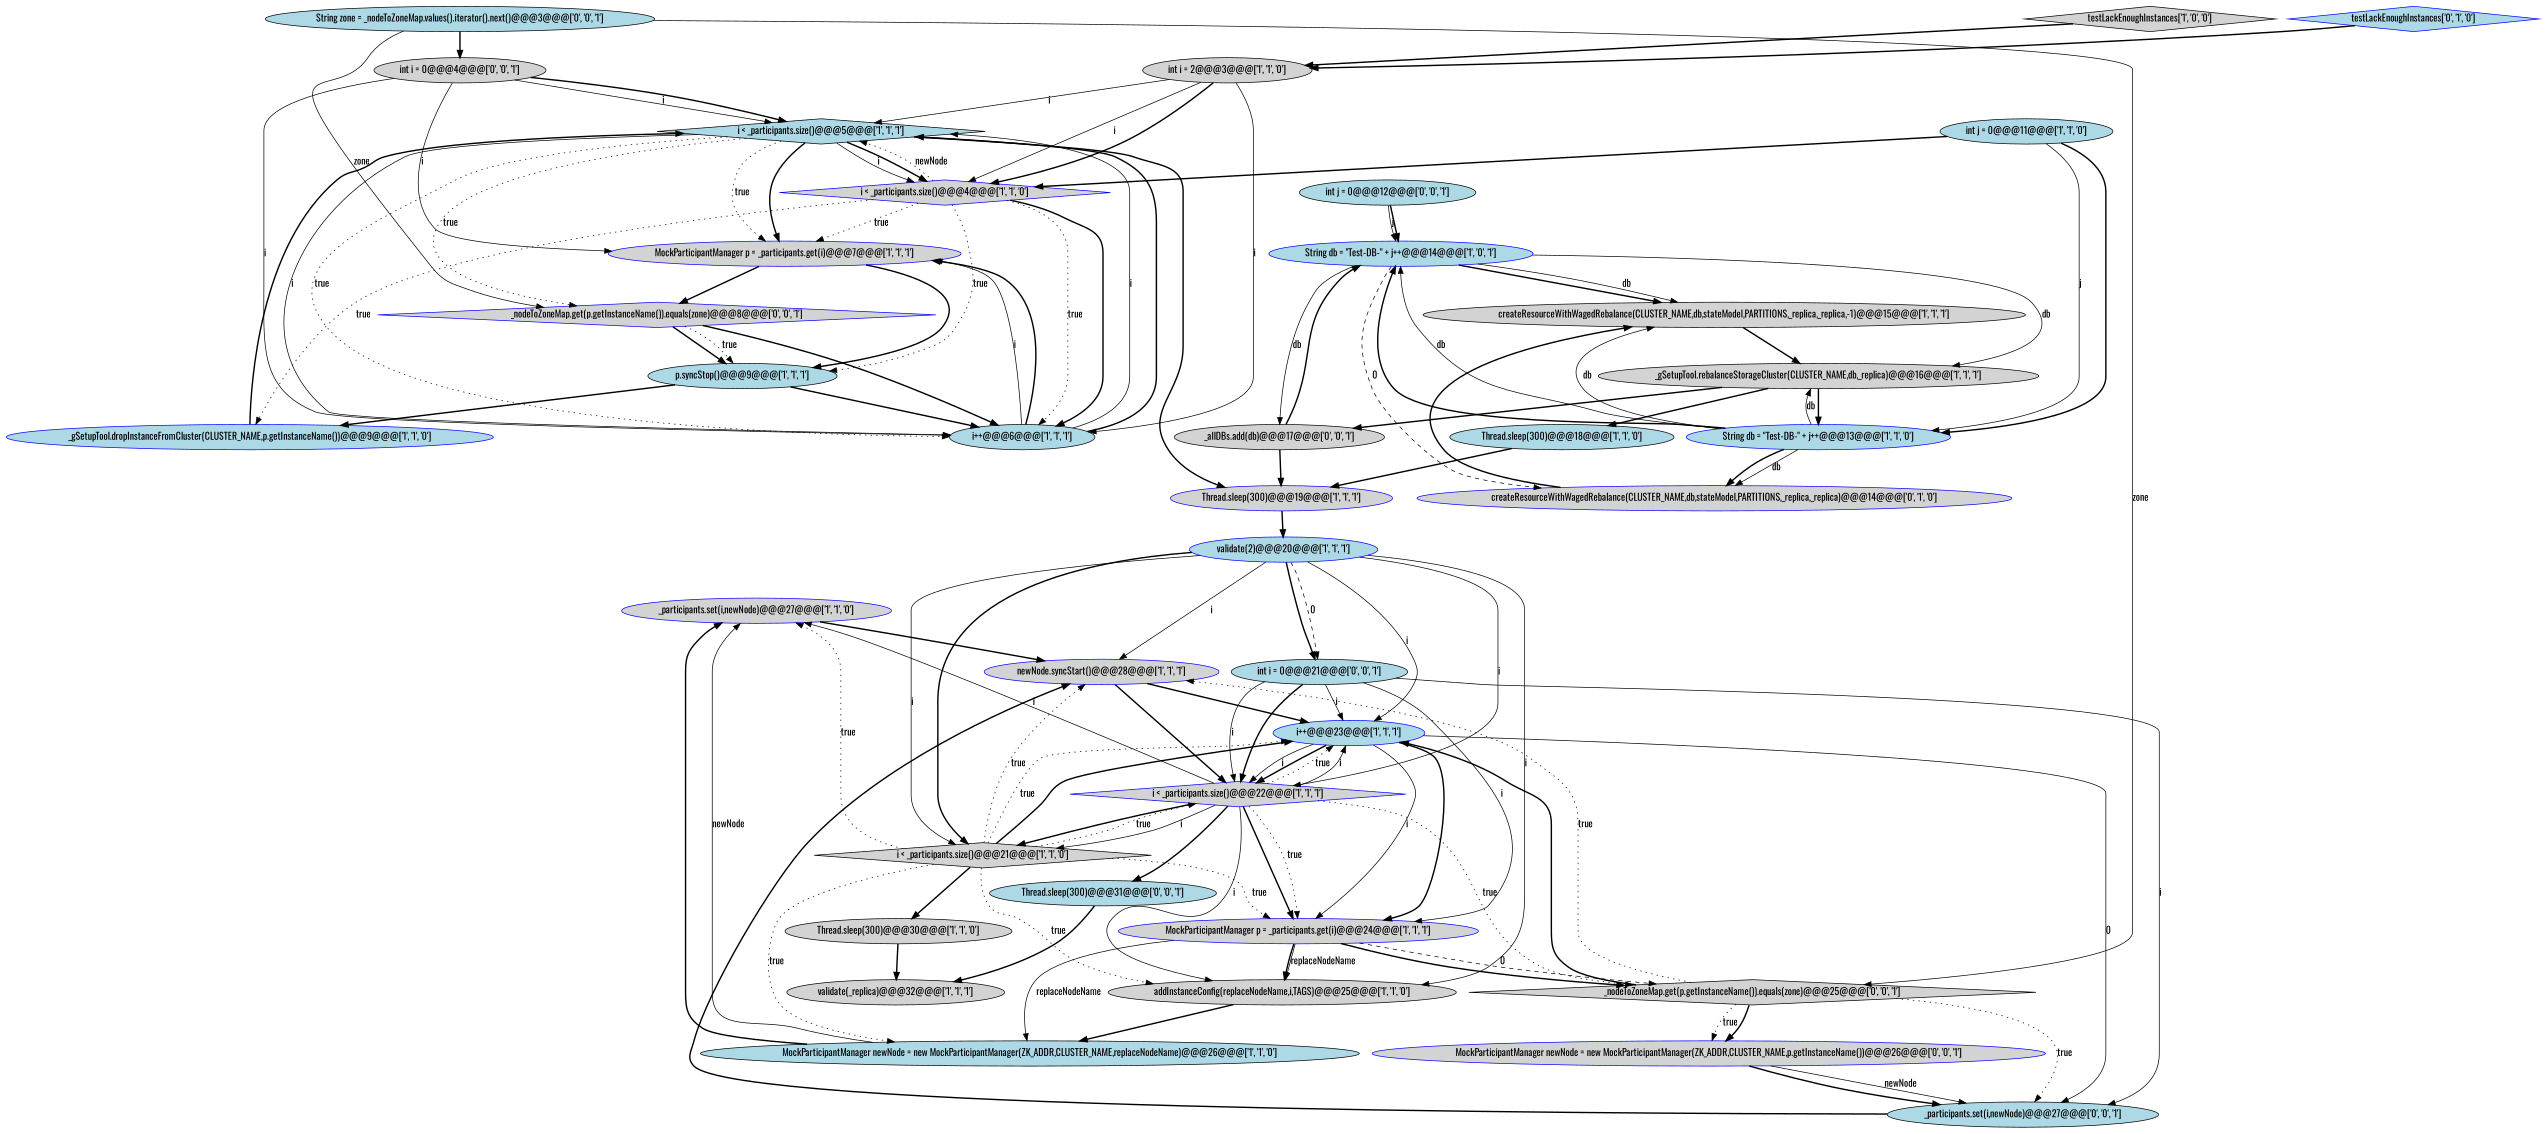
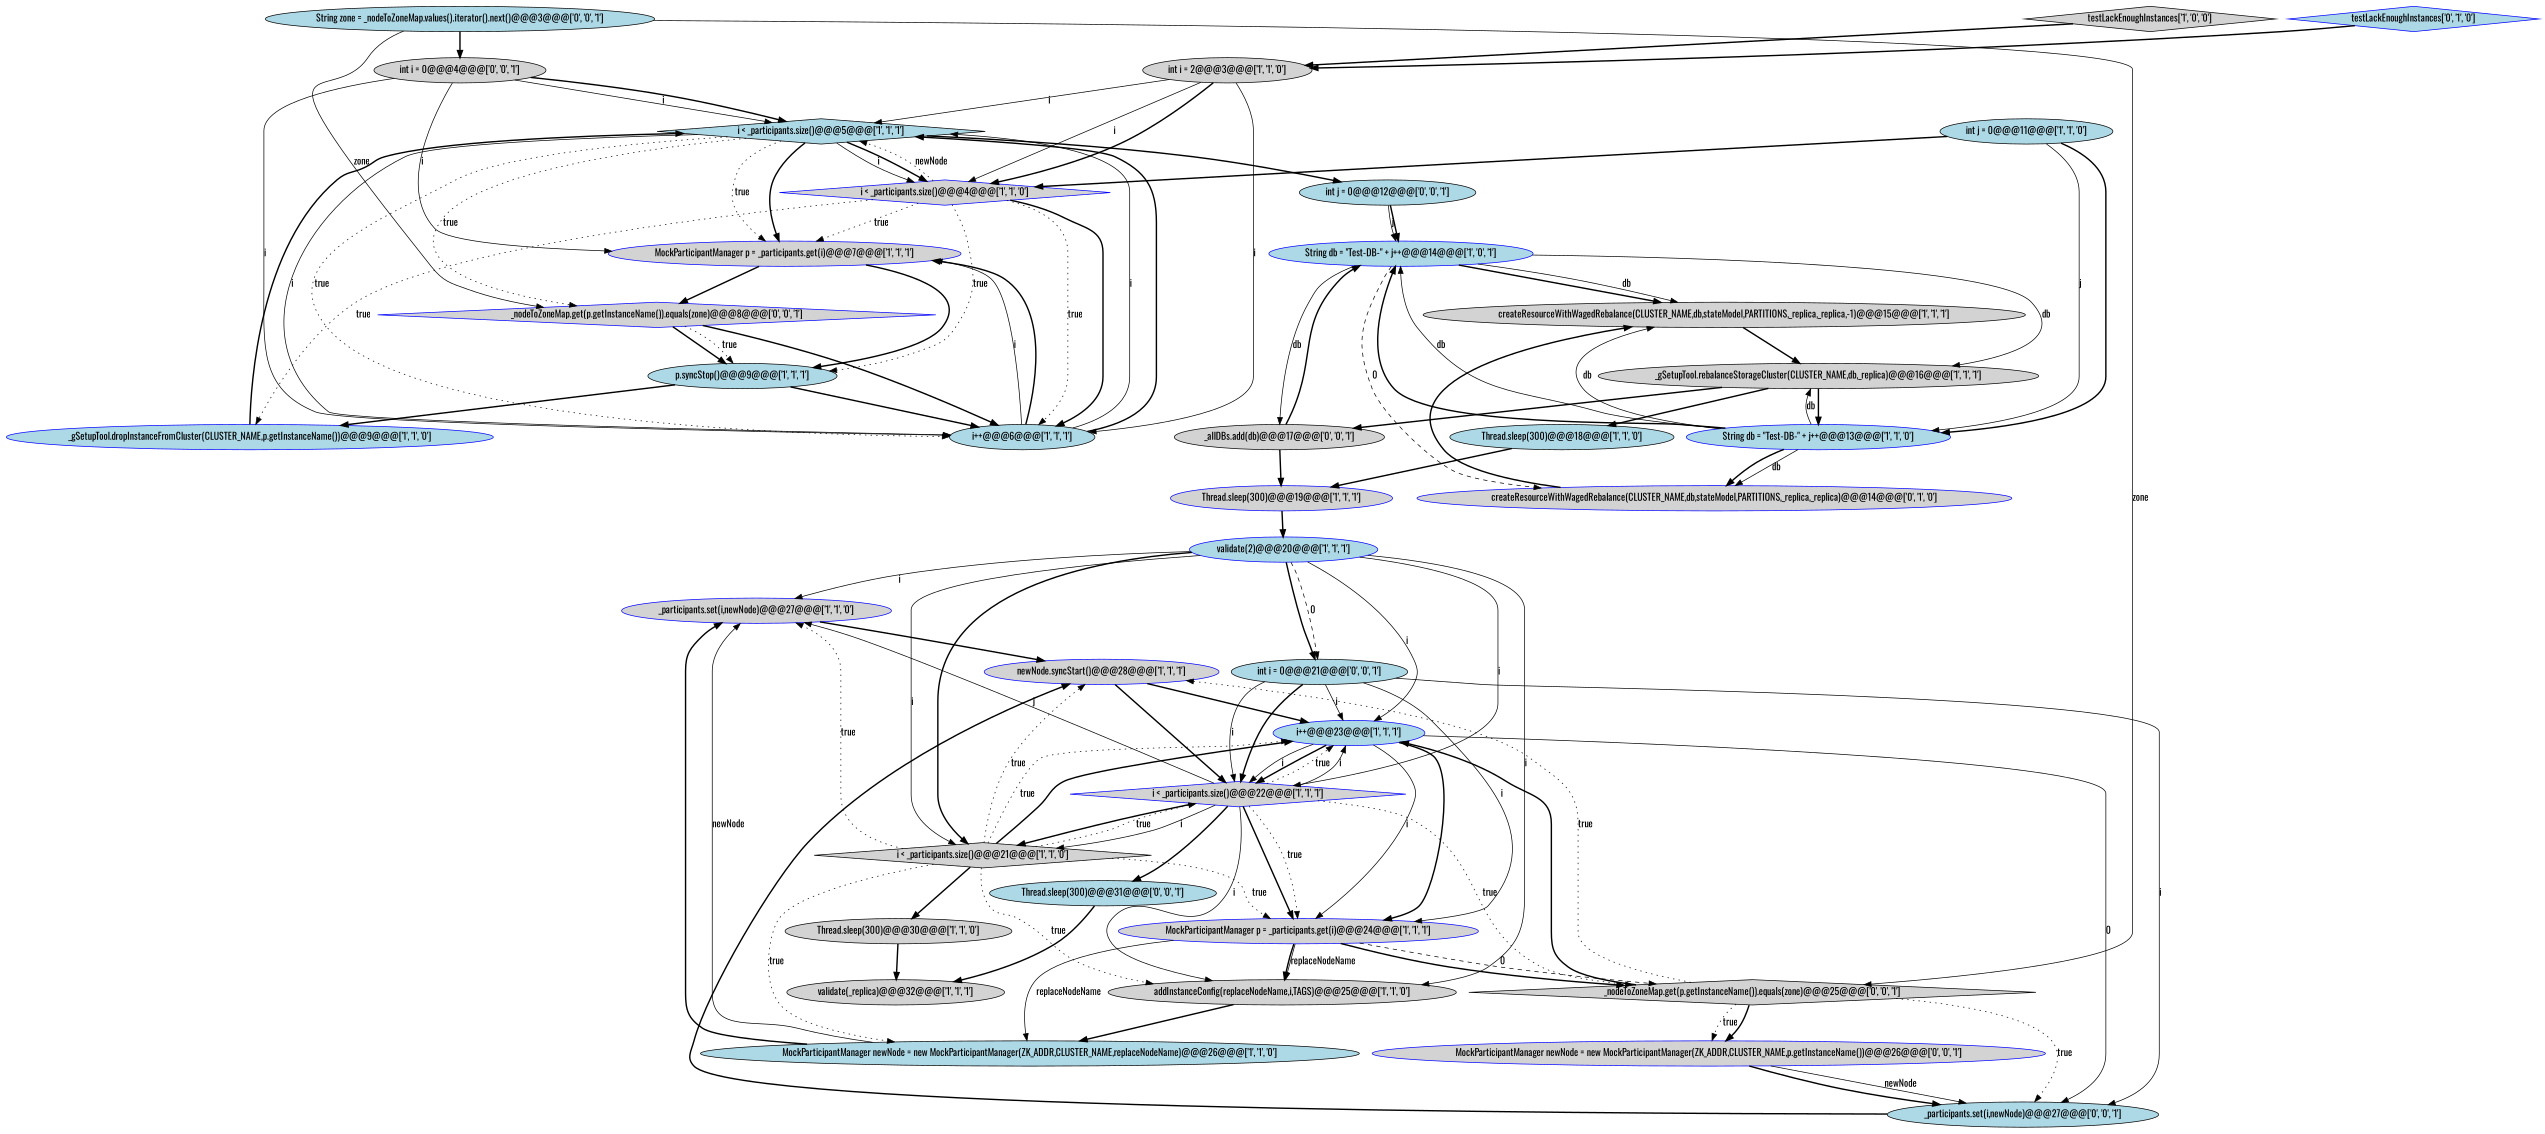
  digraph {
    fontname=Oswald
    node [color=black fillcolor=lightgrey fontname=Oswald shape=ellipse style=filled]
    edge [fontname=Oswald style=bold]
    n1 [label="int i = 0@@@4@@@['0', '0', '1']"]
    n2 [fillcolor=lightblue label="i < _participants.size()@@@5@@@['1', '1', '1']" shape=diamond]
    n3 [color=blue label="MockParticipantManager p = _participants.get(i)@@@7@@@['1', '1', '1']"]
    n4 [fillcolor=lightblue label="i++@@@6@@@['1', '1', '1']"]
    n5 [color=blue label="i < _participants.size()@@@4@@@['1', '1', '0']" shape=diamond]
    n6 [fillcolor=lightblue label="int j = 0@@@12@@@['0', '0', '1']"]
    n7 [color=blue label="_nodeToZoneMap.get(p.getInstanceName()).equals(zone)@@@8@@@['0', '0', '1']" shape=diamond]
    n8 [fillcolor=lightblue label="p.syncStop()@@@9@@@['1', '1', '1']"]
    n9 [label="createResourceWithWagedRebalance(CLUSTER_NAME,db,stateModel,PARTITIONS,_replica,_replica,-1)@@@15@@@['1', '1', '1']"]
    n10 [label="_gSetupTool.rebalanceStorageCluster(CLUSTER_NAME,db,_replica)@@@16@@@['1', '1', '1']"]
    n11 [label="_allDBs.add(db)@@@17@@@['0', '0', '1']"]
    n12 [fillcolor=lightblue label="Thread.sleep(300)@@@18@@@['1', '1', '0']"]
    n13 [color=blue fillcolor=lightblue label="String db = \"Test-DB-\" + j++@@@13@@@['1', '1', '0']"]
    n14 [fillcolor=lightblue label="MockParticipantManager newNode = new MockParticipantManager(ZK_ADDR,CLUSTER_NAME,replaceNodeName)@@@26@@@['1', '1', '0']"]
    n15 [color=blue label="_participants.set(i,newNode)@@@27@@@['1', '1', '0']"]
    n16 [color=blue label="newNode.syncStart()@@@28@@@['1', '1', '1']"]
    n17 [color=blue fillcolor=lightblue label="i++@@@23@@@['1', '1', '1']"]
    n18 [color=blue label="i < _participants.size()@@@22@@@['1', '1', '1']" shape=diamond]
    n19 [fillcolor=lightblue label="_participants.set(i,newNode)@@@27@@@['0', '0', '1']"]
    n20 [color=blue label="MockParticipantManager p = _participants.get(i)@@@24@@@['1', '1', '1']"]
    n21 [label="i < _participants.size()@@@21@@@['1', '1', '0']" shape=diamond]
    n22 [label="addInstanceConfig(replaceNodeName,i,TAGS)@@@25@@@['1', '1', '0']"]
    n23 [label="_nodeToZoneMap.get(p.getInstanceName()).equals(zone)@@@25@@@['0', '0', '1']" shape=diamond]
    n24 [fillcolor=lightblue label="Thread.sleep(300)@@@31@@@['0', '0', '1']"]
    n25 [label="Thread.sleep(300)@@@30@@@['1', '1', '0']"]
    n26 [label="validate(_replica)@@@32@@@['1', '1', '1']"]
    n27 [color=blue fillcolor=lightblue label="_gSetupTool.dropInstanceFromCluster(CLUSTER_NAME,p.getInstanceName())@@@9@@@['1', '1', '0']"]
    n28 [fillcolor=lightblue label="int j = 0@@@11@@@['1', '1', '0']"]
    n29 [color=blue fillcolor=lightblue label="String db = \"Test-DB-\" + j++@@@14@@@['1', '0', '1']"]
    n30 [color=blue label="createResourceWithWagedRebalance(CLUSTER_NAME,db,stateModel,PARTITIONS,_replica,_replica)@@@14@@@['0', '1', '0']"]
    n31 [color=blue label="Thread.sleep(300)@@@19@@@['1', '1', '1']"]
    n32 [label="testLackEnoughInstances['1', '0', '0']" shape=diamond]
    n33 [label="int i = 2@@@3@@@['1', '1', '0']"]
    n34 [color=blue fillcolor=lightblue label="validate(2)@@@20@@@['1', '1', '1']"]
    n35 [color=blue label="MockParticipantManager newNode = new MockParticipantManager(ZK_ADDR,CLUSTER_NAME,p.getInstanceName())@@@26@@@['0', '0', '1']"]
    n36 [fillcolor=lightblue label="int i = 0@@@21@@@['0', '0', '1']"]
    n37 [fillcolor=lightblue label="String zone = _nodeToZoneMap.values().iterator().next()@@@3@@@['0', '0', '1']"]
    n38 [color=blue fillcolor=lightblue label="testLackEnoughInstances['0', '1', '0']" shape=diamond]
    n1 -> n2 [label=i style=solid]
    n1 -> n2
    n1 -> n3 [label=i style=solid]
    n1 -> n4 [label=i style=solid]
    n2 -> n3 [label=true style=dotted]
    n2 -> n3
    n2 -> n4 [label=i style=solid]
    n2 -> n4 [label=true style=dotted]
    n2 -> n5 [label=i style=solid]
    n2 -> n5
-   n2 -> n31
+   n2 -> n6
    n2 -> n7 [label=true style=dotted]
    n3 -> n7
    n3 -> n8
    n4 -> n2 [label=i style=solid]
    n4 -> n2
    n4 -> n3 [label=i style=solid]
    n4 -> n3
    n5 -> n2 [label=newNode style=dotted]
    n5 -> n3 [label=true style=dotted]
    n5 -> n4 [label=true style=dotted]
    n5 -> n4
    n5 -> n8 [label=true style=dotted]
    n5 -> n27 [label=true style=dotted]
    n6 -> n29 [label=j style=solid]
    n6 -> n29
    n7 -> n4
    n7 -> n8
    n7 -> n8 [label=true style=dotted]
    n8 -> n4
    n8 -> n27
    n9 -> n10
    n10 -> n11
    n10 -> n12
    n10 -> n13
    n11 -> n29
    n11 -> n31
    n12 -> n31
    n13 -> n9 [label=db style=solid]
    n13 -> n10 [label=db style=solid]
    n13 -> n29
    n13 -> n29 [label=db style=solid]
    n13 -> n30
    n13 -> n30 [label=db style=solid]
    n14 -> n15
    n14 -> n15 [label=newNode style=solid]
    n15 -> n16
    n16 -> n17
    n16 -> n18
    n17 -> n18 [label=i style=solid]
    n17 -> n18
    n17 -> n19 [label=0 style=solid]
    n17 -> n20
    n17 -> n20 [label=i style=solid]
-   n18 -> n15 [label=i style=solid]
+   n18 -> n15 [label=j style=solid]
    n18 -> n17 [label=true style=dotted]
    n18 -> n17 [label=i style=solid]
    n18 -> n20
    n18 -> n20 [label=true style=dotted]
    n18 -> n21 [label=i style=solid]
    n18 -> n21
    n18 -> n22 [label=i style=solid]
    n18 -> n23 [label=true style=dotted]
    n18 -> n24
    n19 -> n16
    n20 -> n14 [label=replaceNodeName style=solid]
    n20 -> n22
    n20 -> n22 [label=replaceNodeName style=solid]
    n20 -> n23
    n20 -> n23 [label=0 style=dashed]
    n21 -> n14 [label=true style=dotted]
    n21 -> n15 [label=true style=dotted]
    n21 -> n16 [label=true style=dotted]
    n21 -> n17 [label=true style=dotted]
    n21 -> n17
    n21 -> n18 [label=true style=dotted]
    n21 -> n20 [label=true style=dotted]
    n21 -> n22 [label=true style=dotted]
    n21 -> n25
    n22 -> n14
    n23 -> n16 [label=true style=dotted]
    n23 -> n17
    n23 -> n19 [label=true style=dotted]
    n23 -> n35 [label=true style=dotted]
    n23 -> n35
    n24 -> n26
    n25 -> n26
    n27 -> n2
    n28 -> n5
    n28 -> n13 [label=j style=solid]
    n28 -> n13
    n29 -> n9
    n29 -> n9 [label=db style=solid]
    n29 -> n10 [label=db style=solid]
    n29 -> n11 [label=db style=solid]
    n29 -> n30 [label=0 style=dashed]
    n30 -> n9
    n31 -> n34
    n32 -> n33
    n33 -> n2 [label=i style=solid]
    n33 -> n4 [label=i style=solid]
    n33 -> n5 [label=i style=solid]
    n33 -> n5
-   n34 -> n16 [label=i style=solid]
+   n34 -> n15 [label=i style=solid]
    n34 -> n17 [label=i style=solid]
    n34 -> n18 [label=i style=solid]
    n34 -> n21
    n34 -> n21 [label=i style=solid]
    n34 -> n22 [label=i style=solid]
    n34 -> n36 [label=0 style=dashed]
    n34 -> n36
    n35 -> n19 [label=newNode style=solid]
    n35 -> n19
    n36 -> n17 [label=i style=solid]
    n36 -> n18 [label=i style=solid]
    n36 -> n18
    n36 -> n19 [label=i style=solid]
    n36 -> n20 [label=i style=solid]
    n37 -> n1
    n37 -> n7 [label=zone style=solid]
    n37 -> n23 [label=zone style=solid]
    n38 -> n33
  }
